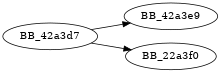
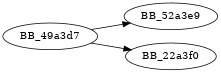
  digraph {
    rankdir=LR
-   BB_42a3d7
-   BB_42a3e9
+   BB_42a3d7 [label=BB_49a3d7]
+   BB_42a3e9 [label=BB_52a3e9]
    n3 [label=BB_22a3f0]
    BB_42a3d7 -> BB_42a3e9
    BB_42a3d7 -> n3
  }
